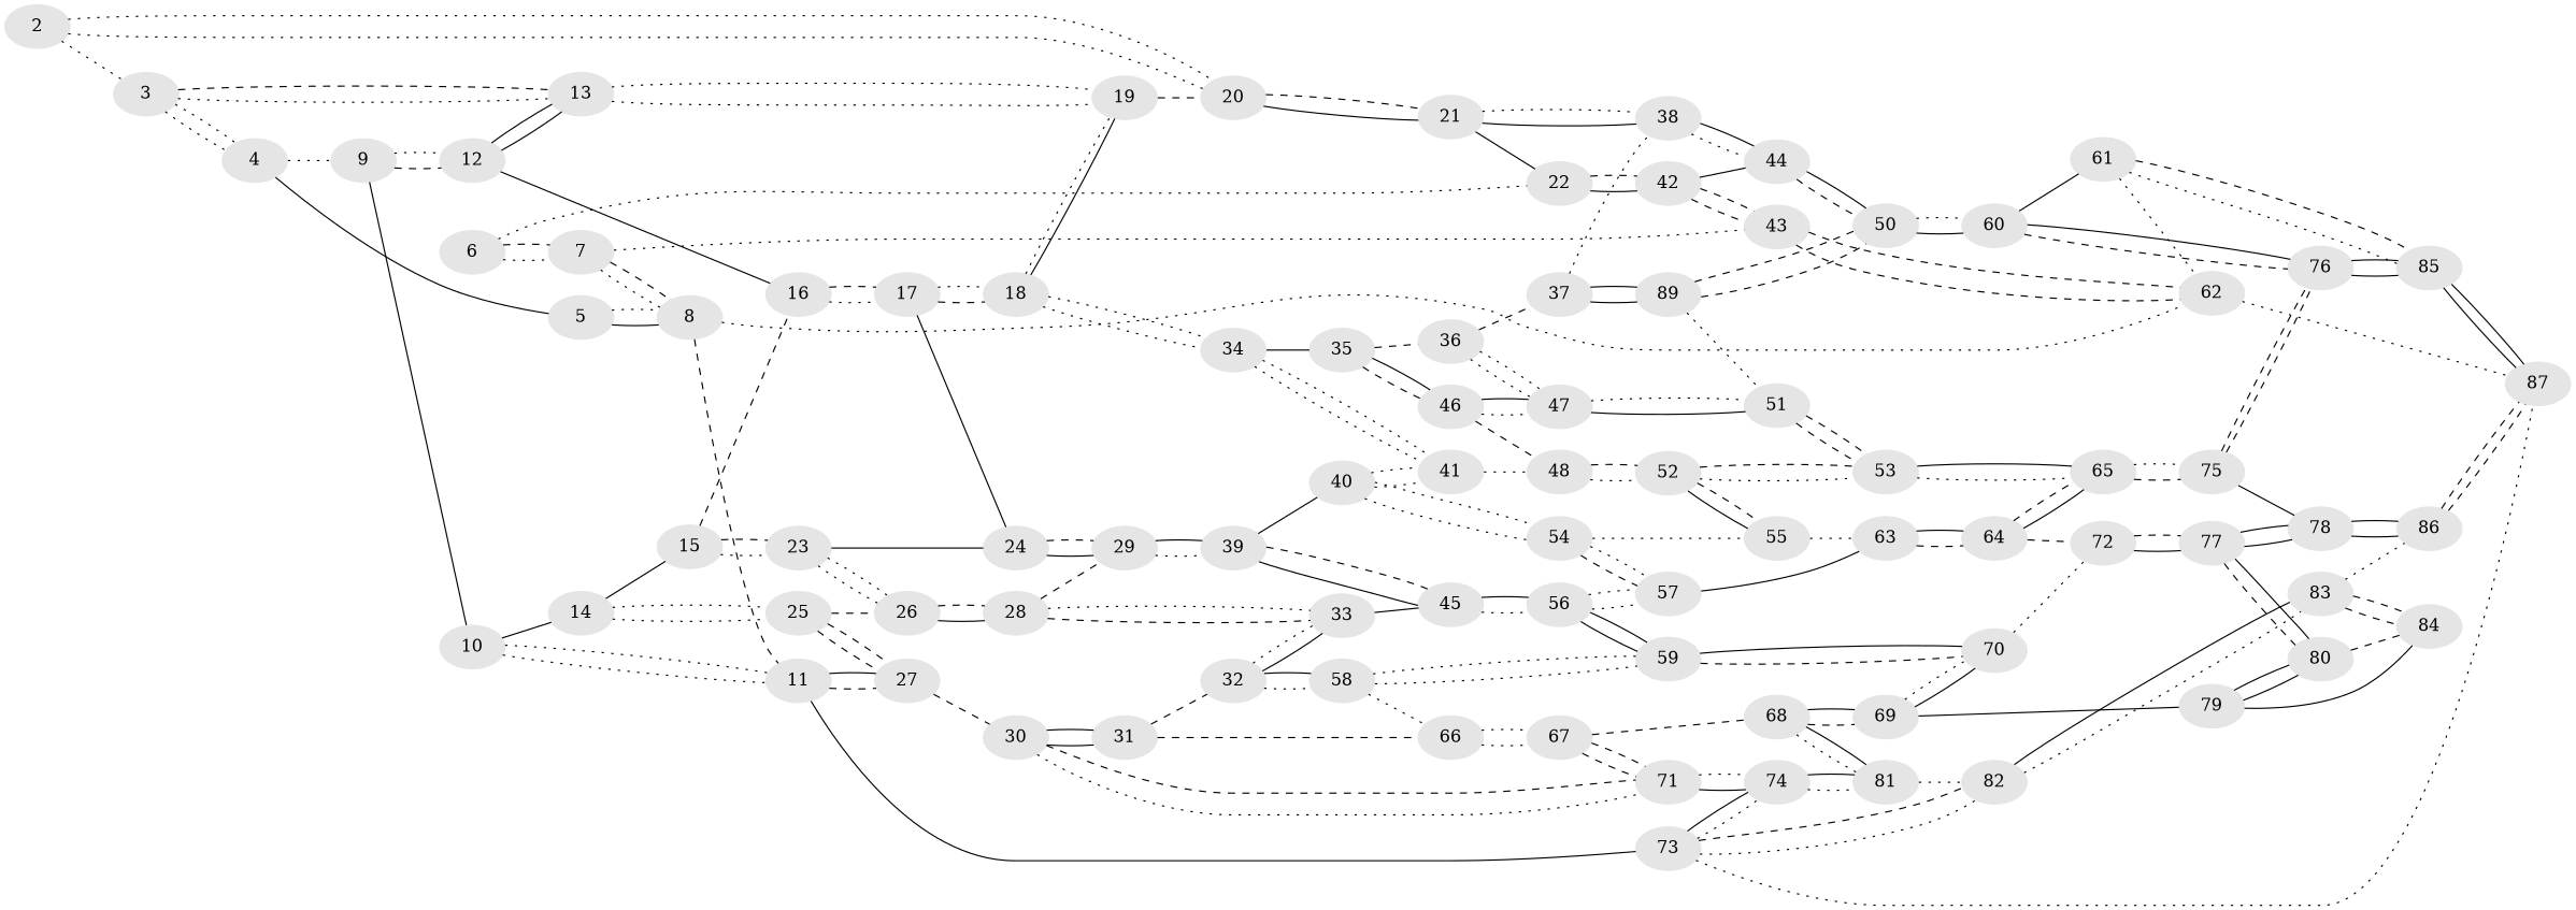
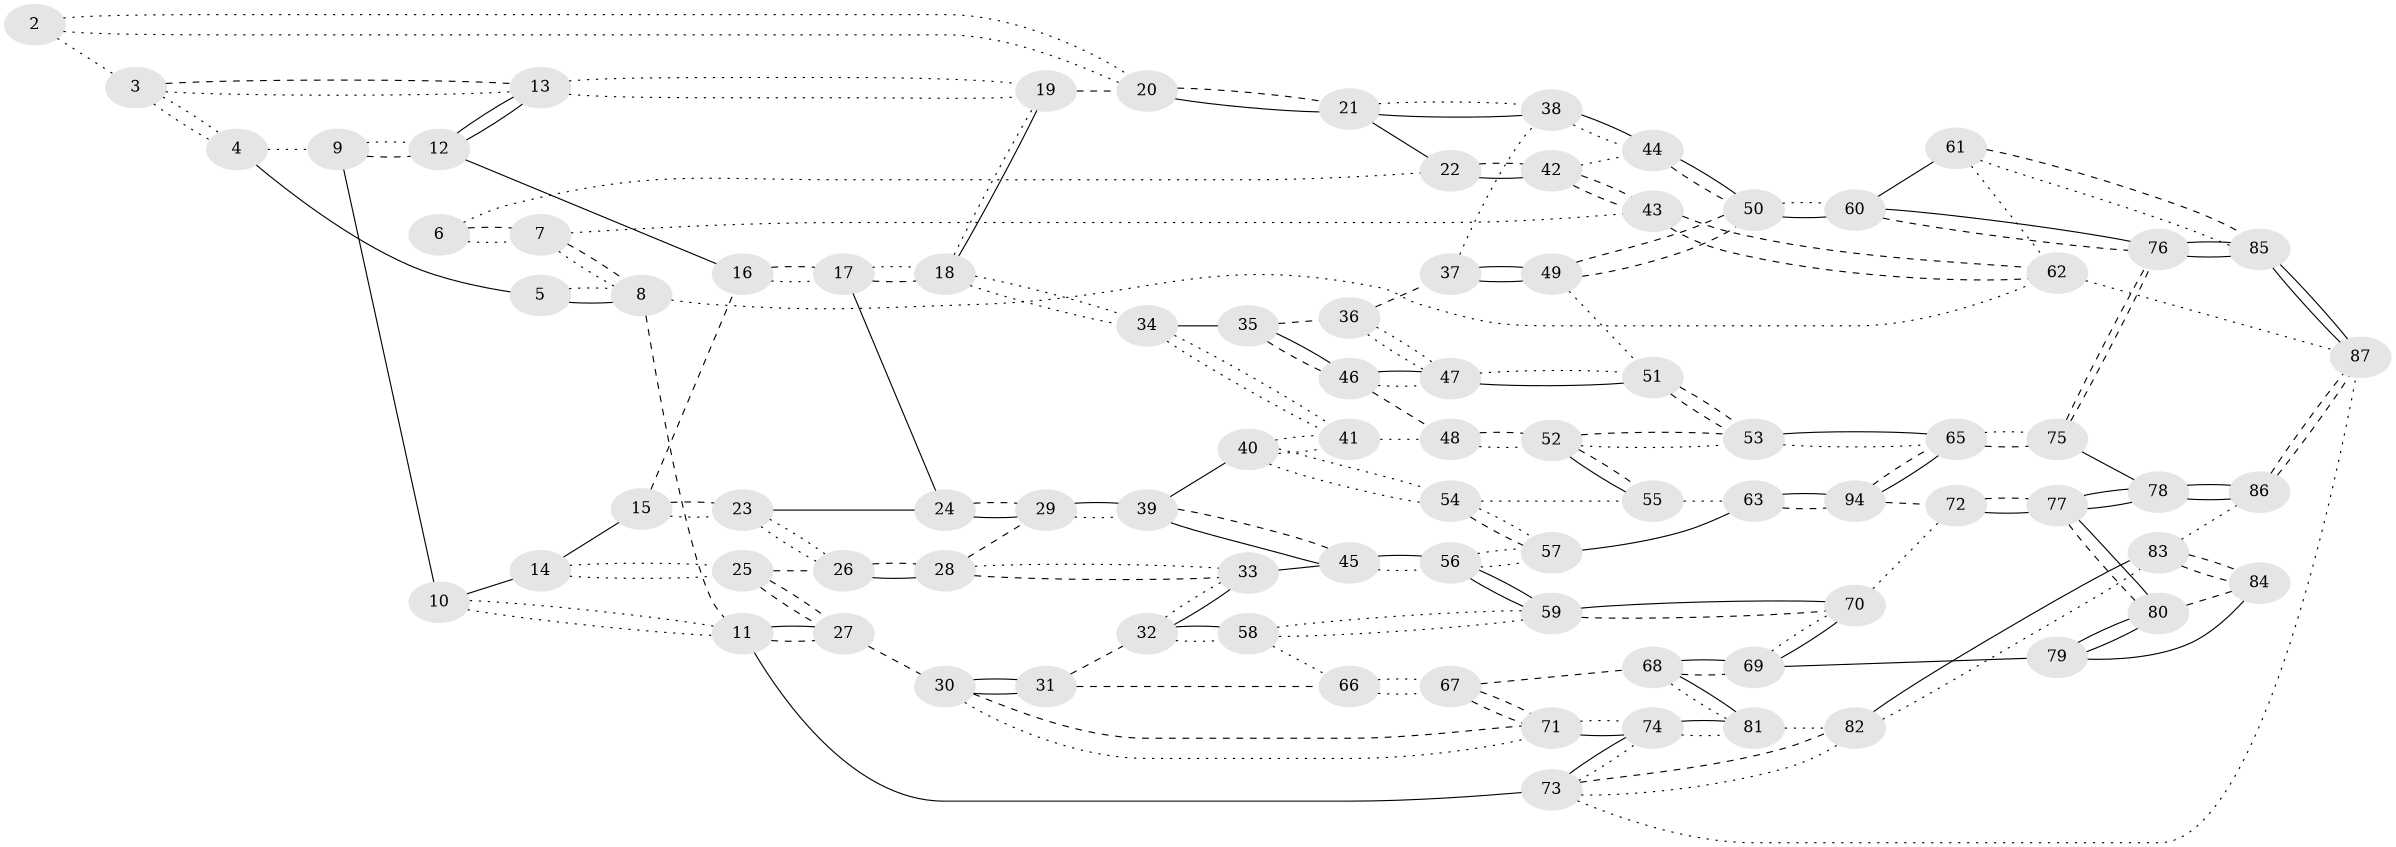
  graph {
    rankdir=LR
    node [color=gray90 style=filled]
    edge [style=dotted]
    2
    3
    20
    6
    7
    22
    4
    13
    21
    5
    9
    19
    8
    10
    12
    11
    62
    43
    42
    27
    73
    87
    14
    16
    15
    25
    30
    74
    82
    17
    23
    26
    24
    18
    34
    29
    35
    41
    38
    44
    28
    39
    33
    31
    71
    45
    40
    32
    66
    58
    67
    59
    56
    36
    46
    48
    37
    47
-   49 [label=89]
+   49
    51
    50
    54
    55
    57
    52
    60
    53
    61
    76
    65
    63
    75
-   64
+   64 [label=94]
    70
    72
    85
    77
    78
    68
    69
    81
    79
    80
    84
    83
    86
    2 -- 3
    2 -- 20
    2 -- 20
    3 -- 4
    3 -- 4
    3 -- 13
    3 -- 13 [style=dashed]
    20 -- 21 [style=solid]
    20 -- 21 [style=dashed]
    6 -- 7
    6 -- 7 [style=dashed]
    6 -- 22
    7 -- 8
    7 -- 8 [style=dashed]
    7 -- 43
    22 -- 42 [style=solid]
    22 -- 42 [style=dashed]
    4 -- 5 [style=solid]
    4 -- 9
    13 -- 19
    13 -- 19
    21 -- 22 [style=solid]
    21 -- 38 [style=solid]
    21 -- 38
    5 -- 8 [style=solid]
    5 -- 8
    9 -- 10 [style=solid]
    9 -- 12 [style=dashed]
    9 -- 12
    19 -- 20 [style=dashed]
    8 -- 11 [style=dashed]
    8 -- 62
    10 -- 11
    10 -- 11
    10 -- 14 [style=solid]
    12 -- 13 [style=solid]
    12 -- 13 [style=solid]
    12 -- 16 [style=solid]
    11 -- 27 [style=dashed]
    11 -- 27 [style=solid]
    11 -- 73 [style=solid]
    62 -- 87
    43 -- 62 [style=dashed]
    43 -- 62 [style=dashed]
    42 -- 43 [style=dashed]
    42 -- 43 [style=dashed]
-   42 -- 44 [style=solid]
+   42 -- 44
    27 -- 30 [style=dashed]
    73 -- 87
    73 -- 74
    73 -- 74 [style=solid]
    73 -- 82
    73 -- 82 [style=dashed]
    14 -- 15 [style=solid]
    14 -- 25
    14 -- 25
    16 -- 17
    16 -- 17 [style=dashed]
    15 -- 16 [style=dashed]
    15 -- 23
    15 -- 23 [style=dashed]
    25 -- 27 [style=dashed]
    25 -- 27 [style=dashed]
    25 -- 26 [style=dashed]
    30 -- 31 [style=solid]
    30 -- 31 [style=solid]
    30 -- 71
    30 -- 71 [style=dashed]
    74 -- 81
    74 -- 81 [style=solid]
    82 -- 83
    82 -- 83 [style=solid]
    17 -- 24 [style=solid]
    17 -- 18 [style=dashed]
    17 -- 18
    23 -- 26
    23 -- 26
    23 -- 24 [style=solid]
    26 -- 28 [style=solid]
    26 -- 28 [style=dashed]
    24 -- 29 [style=solid]
    24 -- 29 [style=dashed]
    18 -- 19 [style=solid]
    18 -- 19
    18 -- 34
    18 -- 34
    34 -- 35 [style=solid]
    34 -- 41
    34 -- 41
    29 -- 39
    29 -- 39 [style=solid]
    35 -- 36 [style=dashed]
    35 -- 46 [style=dashed]
    35 -- 46 [style=solid]
    41 -- 48
    38 -- 44
    38 -- 44 [style=solid]
    44 -- 50 [style=dashed]
    44 -- 50 [style=solid]
    28 -- 29 [style=dashed]
    28 -- 33 [style=dashed]
    28 -- 33
    39 -- 45 [style=solid]
    39 -- 45 [style=dashed]
    39 -- 40 [style=solid]
    33 -- 45 [style=solid]
    31 -- 32 [style=dashed]
    31 -- 66 [style=dashed]
    71 -- 74 [style=solid]
    71 -- 74
    45 -- 56
    45 -- 56 [style=solid]
    40 -- 41
    40 -- 41
    40 -- 54
    40 -- 54
    32 -- 33 [style=solid]
    32 -- 33
    32 -- 58
    32 -- 58 [style=solid]
    66 -- 67
    66 -- 67
    58 -- 66
    58 -- 59
    58 -- 59
    67 -- 71 [style=dashed]
    67 -- 71 [style=dashed]
    67 -- 68 [style=dashed]
    59 -- 70 [style=dashed]
    59 -- 70 [style=solid]
    56 -- 59 [style=solid]
    56 -- 59 [style=solid]
    56 -- 57
    56 -- 57
    36 -- 37 [style=dashed]
    36 -- 47
    36 -- 47
    46 -- 48 [style=dashed]
    46 -- 47
    46 -- 47 [style=solid]
    48 -- 52
    48 -- 52 [style=dashed]
    37 -- 38
    37 -- 49 [style=solid]
    37 -- 49 [style=solid]
    47 -- 51 [style=solid]
    47 -- 51
    49 -- 51
    49 -- 50 [style=dashed]
    49 -- 50 [style=dashed]
    51 -- 53 [style=dashed]
    51 -- 53 [style=dashed]
    50 -- 60 [style=solid]
    50 -- 60
    54 -- 55
    54 -- 57 [style=dashed]
    54 -- 57
    55 -- 63
    57 -- 63 [style=solid]
    52 -- 55 [style=solid]
    52 -- 55 [style=dashed]
    52 -- 53
    52 -- 53 [style=dashed]
    60 -- 61 [style=solid]
    60 -- 76 [style=dashed]
    60 -- 76 [style=solid]
    53 -- 65
    53 -- 65 [style=solid]
    61 -- 62
    61 -- 85
    61 -- 85 [style=dashed]
    76 -- 85 [style=solid]
    76 -- 85 [style=solid]
    65 -- 75 [style=dashed]
    65 -- 75
    63 -- 64 [style=dashed]
    63 -- 64 [style=solid]
    75 -- 76 [style=dashed]
    75 -- 76 [style=dashed]
    75 -- 78 [style=solid]
    64 -- 65 [style=solid]
    64 -- 65 [style=dashed]
    64 -- 72 [style=dashed]
    70 -- 72
    72 -- 77 [style=solid]
    72 -- 77 [style=dashed]
    85 -- 87 [style=solid]
    85 -- 87 [style=solid]
    77 -- 78 [style=solid]
    77 -- 78 [style=solid]
    77 -- 80 [style=dashed]
    77 -- 80 [style=solid]
    78 -- 86 [style=solid]
    78 -- 86 [style=solid]
    68 -- 69 [style=dashed]
    68 -- 69 [style=solid]
    68 -- 81
    68 -- 81 [style=solid]
    69 -- 70 [style=solid]
    69 -- 70
    69 -- 79 [style=solid]
    81 -- 82
    79 -- 80 [style=solid]
    79 -- 80 [style=solid]
    79 -- 84 [style=solid]
    80 -- 84 [style=dashed]
    83 -- 84 [style=dashed]
    83 -- 84 [style=dashed]
    83 -- 86
    86 -- 87 [style=dashed]
    86 -- 87 [style=dashed]
  }
